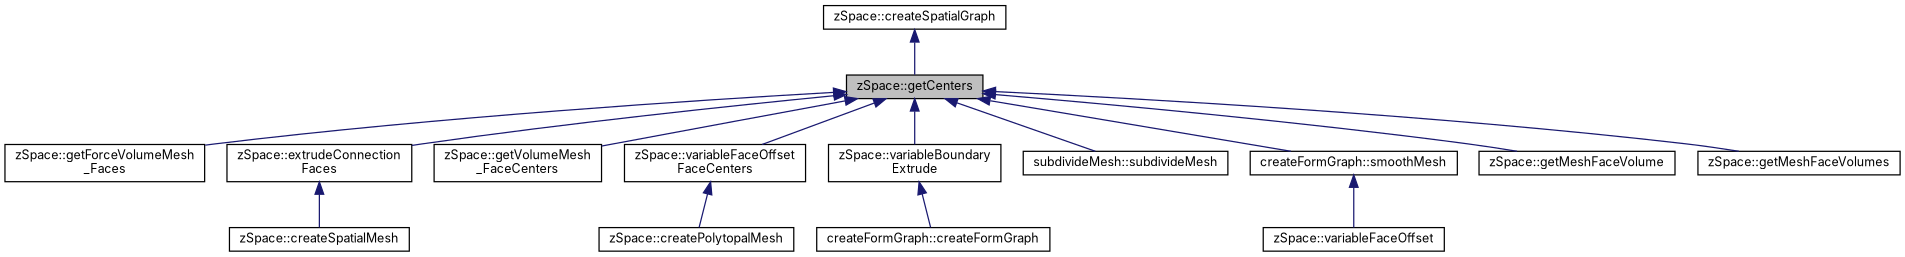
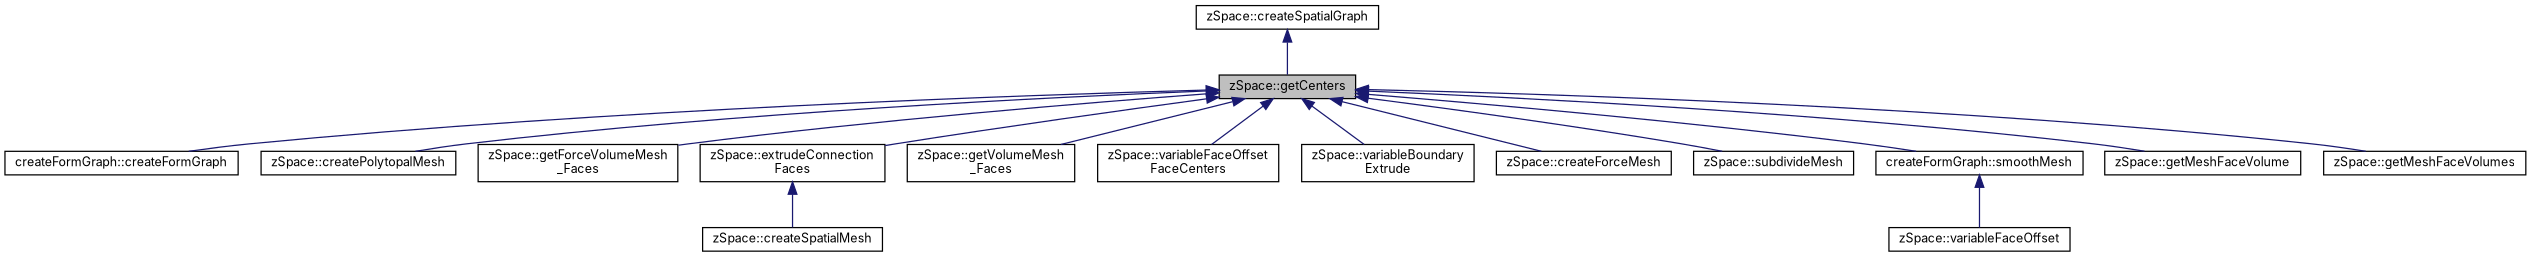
  digraph {
    fontname=Inter
    rankdir=TB
    node [color=black fillcolor=white fontname=Inter fontsize=10 shape=record style=filled]
    edge [color=midnightblue dir=back fontname=Inter fontsize=10 labelfontname=Helvetica labelfontsize=10 style=solid]
    n1 [fillcolor=grey75 fontcolor=black height=0.2 label="zSpace::getCenters" width=0.4]
    n2 [height=0.2 label="createFormGraph::createFormGraph" width=0.4]
    n3 [height=0.2 label="zSpace::createPolytopalMesh" width=0.4]
    n4 [height=0.2 label="zSpace::getForceVolumeMesh\l_Faces" width=0.4]
    n5 [height=0.2 label="zSpace::extrudeConnection\lFaces" width=0.4]
-   n6 [height=0.2 label="zSpace::getVolumeMesh\l_FaceCenters" width=0.4]
+   n6 [height=0.2 label="zSpace::getVolumeMesh\l_Faces" width=0.4]
    n7 [height=0.2 label="zSpace::variableFaceOffset\lFaceCenters" width=0.4]
    n8 [height=0.2 label="zSpace::variableBoundary\lExtrude" width=0.4]
-   n10 [height=0.2 label="subdivideMesh::subdivideMesh" width=0.4]
+   n9 [height=0.2 label="zSpace::createForceMesh" width=0.4]
+   n10 [height=0.2 label="zSpace::subdivideMesh" width=0.4]
    n11 [height=0.2 label="createFormGraph::smoothMesh" width=0.4]
    n12 [height=0.2 label="zSpace::getMeshFaceVolume" width=0.4]
    n13 [height=0.2 label="zSpace::getMeshFaceVolumes" width=0.4]
    n14 [height=0.2 label="zSpace::createSpatialGraph" width=0.4]
    n15 [height=0.2 label="zSpace::createSpatialMesh" width=0.4]
    n16 [height=0.2 label="zSpace::variableFaceOffset" width=0.4]
-   n8 -> n2
-   n7 -> n3
+   n1 -> n2
+   n1 -> n3
    n1 -> n4
    n1 -> n5
    n1 -> n6
    n1 -> n7
    n1 -> n8
+   n1 -> n9
    n1 -> n10
    n1 -> n11
    n1 -> n12
    n1 -> n13
    n5 -> n15
    n11 -> n16
    n14 -> n1
  }
